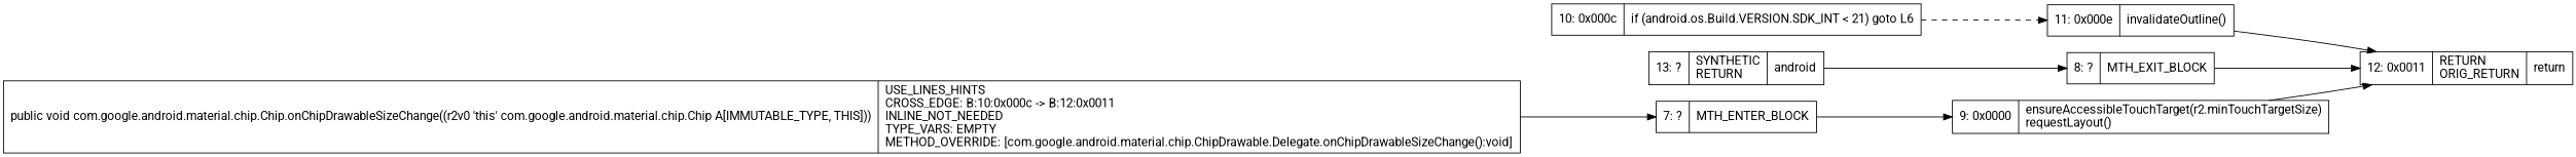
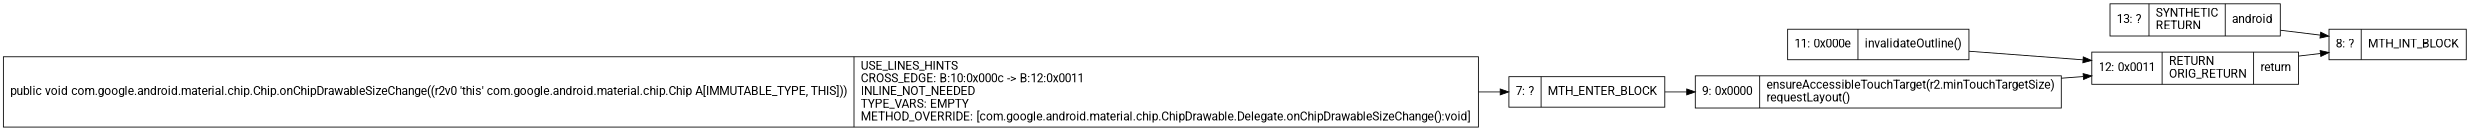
  digraph {
    fontname=Roboto
    rankdir=LR
    node [fontname=Roboto shape=record]
    edge [fontname=Roboto]
    n1 [label="{7\:\ ?|MTH_ENTER_BLOCK\l}"]
    n2 [label="{9\:\ 0x0000|ensureAccessibleTouchTarget(r2.minTouchTargetSize)\lrequestLayout()\l}"]
    n3 [label="{12\:\ 0x0011|RETURN\lORIG_RETURN\l|return\l}"]
-   n4 [label="{10\:\ 0x000c|if (android.os.Build.VERSION.SDK_INT \< 21) goto L6\l}"]
    n5 [label="{11\:\ 0x000e|invalidateOutline()\l}"]
    n6 [label="{13\:\ ?|SYNTHETIC\lRETURN\l|android\l}"]
-   n7 [label="{8\:\ ?|MTH_EXIT_BLOCK\l}"]
+   n7 [label="{8\:\ ?|MTH_INT_BLOCK\l}"]
    n8 [label="{public void com.google.android.material.chip.Chip.onChipDrawableSizeChange((r2v0 'this' com.google.android.material.chip.Chip A[IMMUTABLE_TYPE, THIS]))  | USE_LINES_HINTS\lCROSS_EDGE: B:10:0x000c \-\> B:12:0x0011\lINLINE_NOT_NEEDED\lTYPE_VARS: EMPTY\lMETHOD_OVERRIDE: [com.google.android.material.chip.ChipDrawable.Delegate.onChipDrawableSizeChange():void]\l}"]
    n1 -> n2
    n2 -> n3
-   n7 -> n3
-   n4 -> n5 [style=dashed]
+   n3 -> n7
    n5 -> n3
    n6 -> n7
    n8 -> n1
  }
